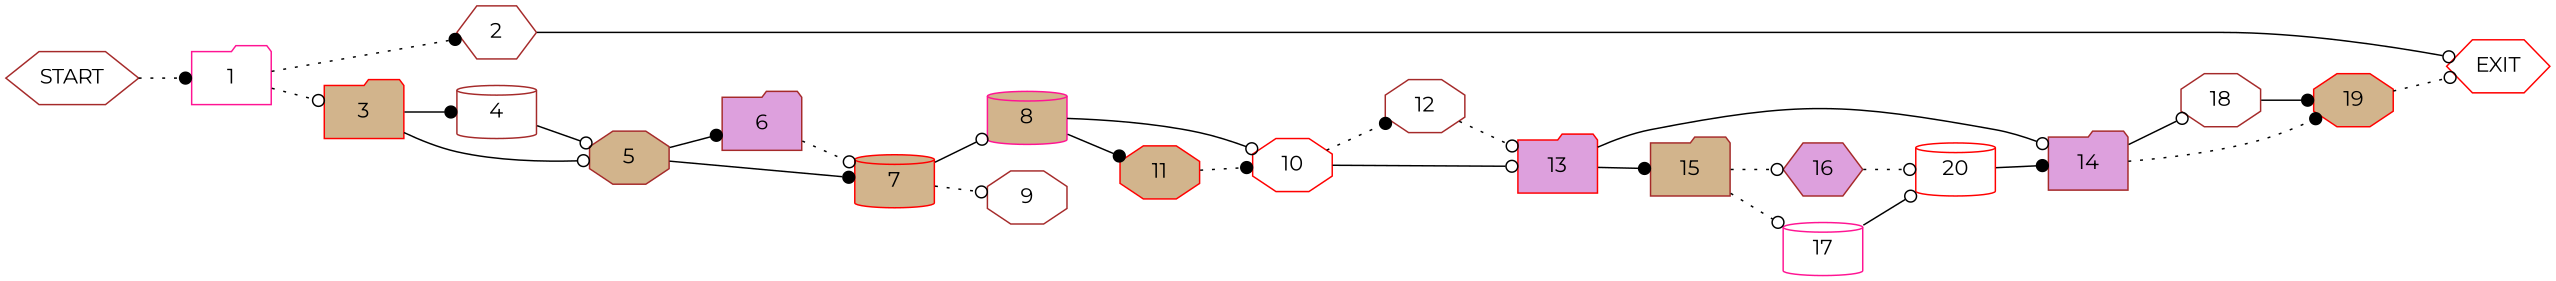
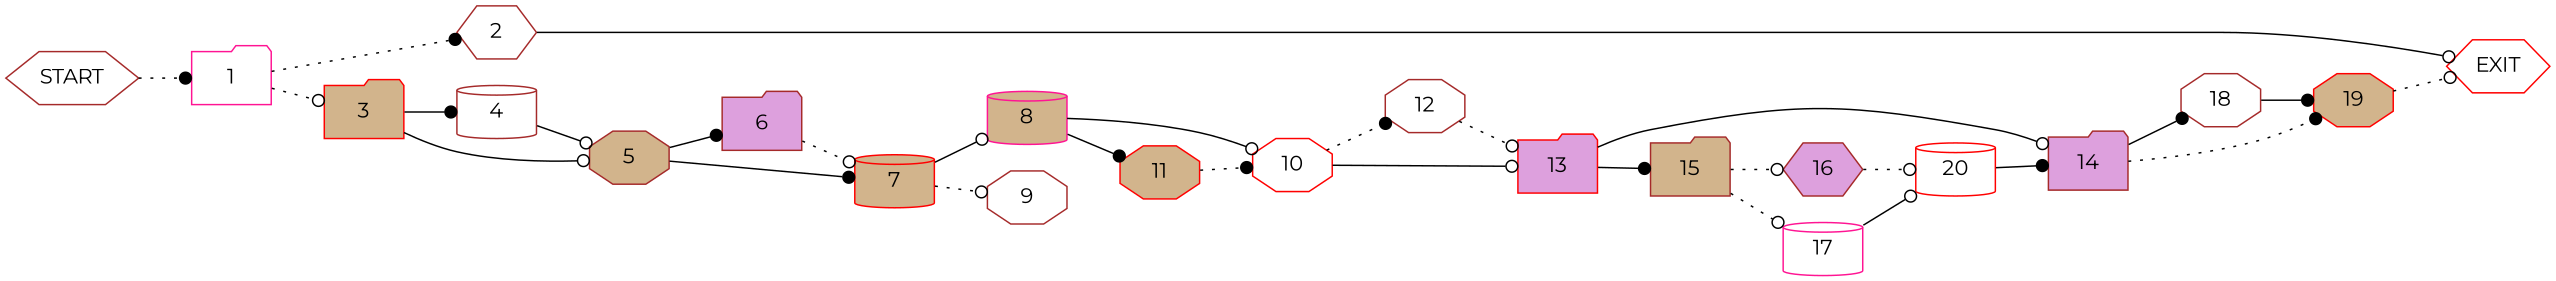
  digraph {
    fontname=Montserrat
    rankdir=LR
    node [color=brown fillcolor=white fontname=Montserrat shape=octagon style=filled]
    edge [arrowhead=odot fontname=Montserrat style=solid]
    n1 [label=START shape=hexagon]
    1 [color=deeppink shape=folder]
    2 [shape=hexagon]
    3 [color=red fillcolor=tan shape=folder]
    n5 [color=red label=EXIT shape=hexagon]
    4 [shape=cylinder]
    5 [fillcolor=tan]
    6 [fillcolor=plum shape=folder]
    7 [color=red fillcolor=tan shape=cylinder]
    8 [color=deeppink fillcolor=tan shape=cylinder]
    9
    10 [color=red]
    11 [color=red fillcolor=tan]
    12
    13 [color=red fillcolor=plum shape=folder]
    14 [fillcolor=plum shape=folder]
    15 [fillcolor=tan shape=folder]
    18
    19 [color=red fillcolor=tan]
    16 [fillcolor=plum shape=hexagon]
    17 [color=deeppink shape=cylinder]
    20 [color=red shape=cylinder]
    n1 -> 1 [arrowhead=dot style=dotted]
    1 -> 2 [arrowhead=dot style=dotted]
    1 -> 3 [style=dotted]
    2 -> n5
    3 -> 4 [arrowhead=dot]
    3 -> 5
    4 -> 5
    5 -> 6 [arrowhead=dot]
    5 -> 7 [arrowhead=dot]
    6 -> 7 [style=dotted]
    7 -> 8
    7 -> 9 [style=dotted]
    8 -> 10
    8 -> 11 [arrowhead=dot]
    10 -> 12 [arrowhead=dot style=dotted]
    10 -> 13
    11 -> 10 [arrowhead=dot style=dotted]
    12 -> 13 [style=dotted]
    13 -> 14
    13 -> 15 [arrowhead=dot]
-   14 -> 18
+   14 -> 18 [arrowhead=dot]
    14 -> 19 [arrowhead=dot style=dotted]
    15 -> 16 [style=dotted]
    15 -> 17 [style=dotted]
    18 -> 19 [arrowhead=dot]
    19 -> n5 [style=dotted]
    16 -> 20 [style=dotted]
    17 -> 20
    20 -> 14 [arrowhead=dot]
  }
